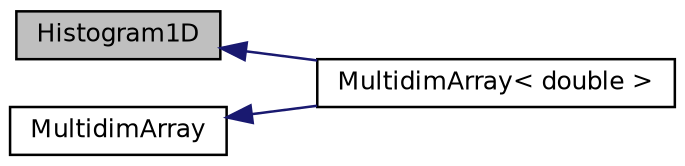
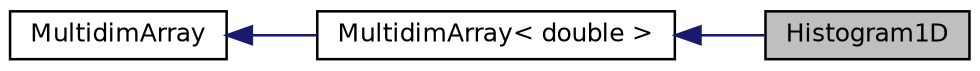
  digraph {
    rankdir=LR
    node [color=black fillcolor=white fontname=Helvetica fontsize=10 shape=record style=filled]
    edge [color=midnightblue dir=back fontname=Helvetica fontsize=10 labelfontname=Helvetica labelfontsize=10 style=solid]
    n1 [fillcolor=grey75 fontcolor=black height=0.2 label=Histogram1D width=0.4]
    n2 [height=0.2 label="MultidimArray\< double \>" width=0.4]
    n3 [height=0.2 label=MultidimArray width=0.4]
-   n1 -> n2
+   n2 -> n1
    n3 -> n2
  }
